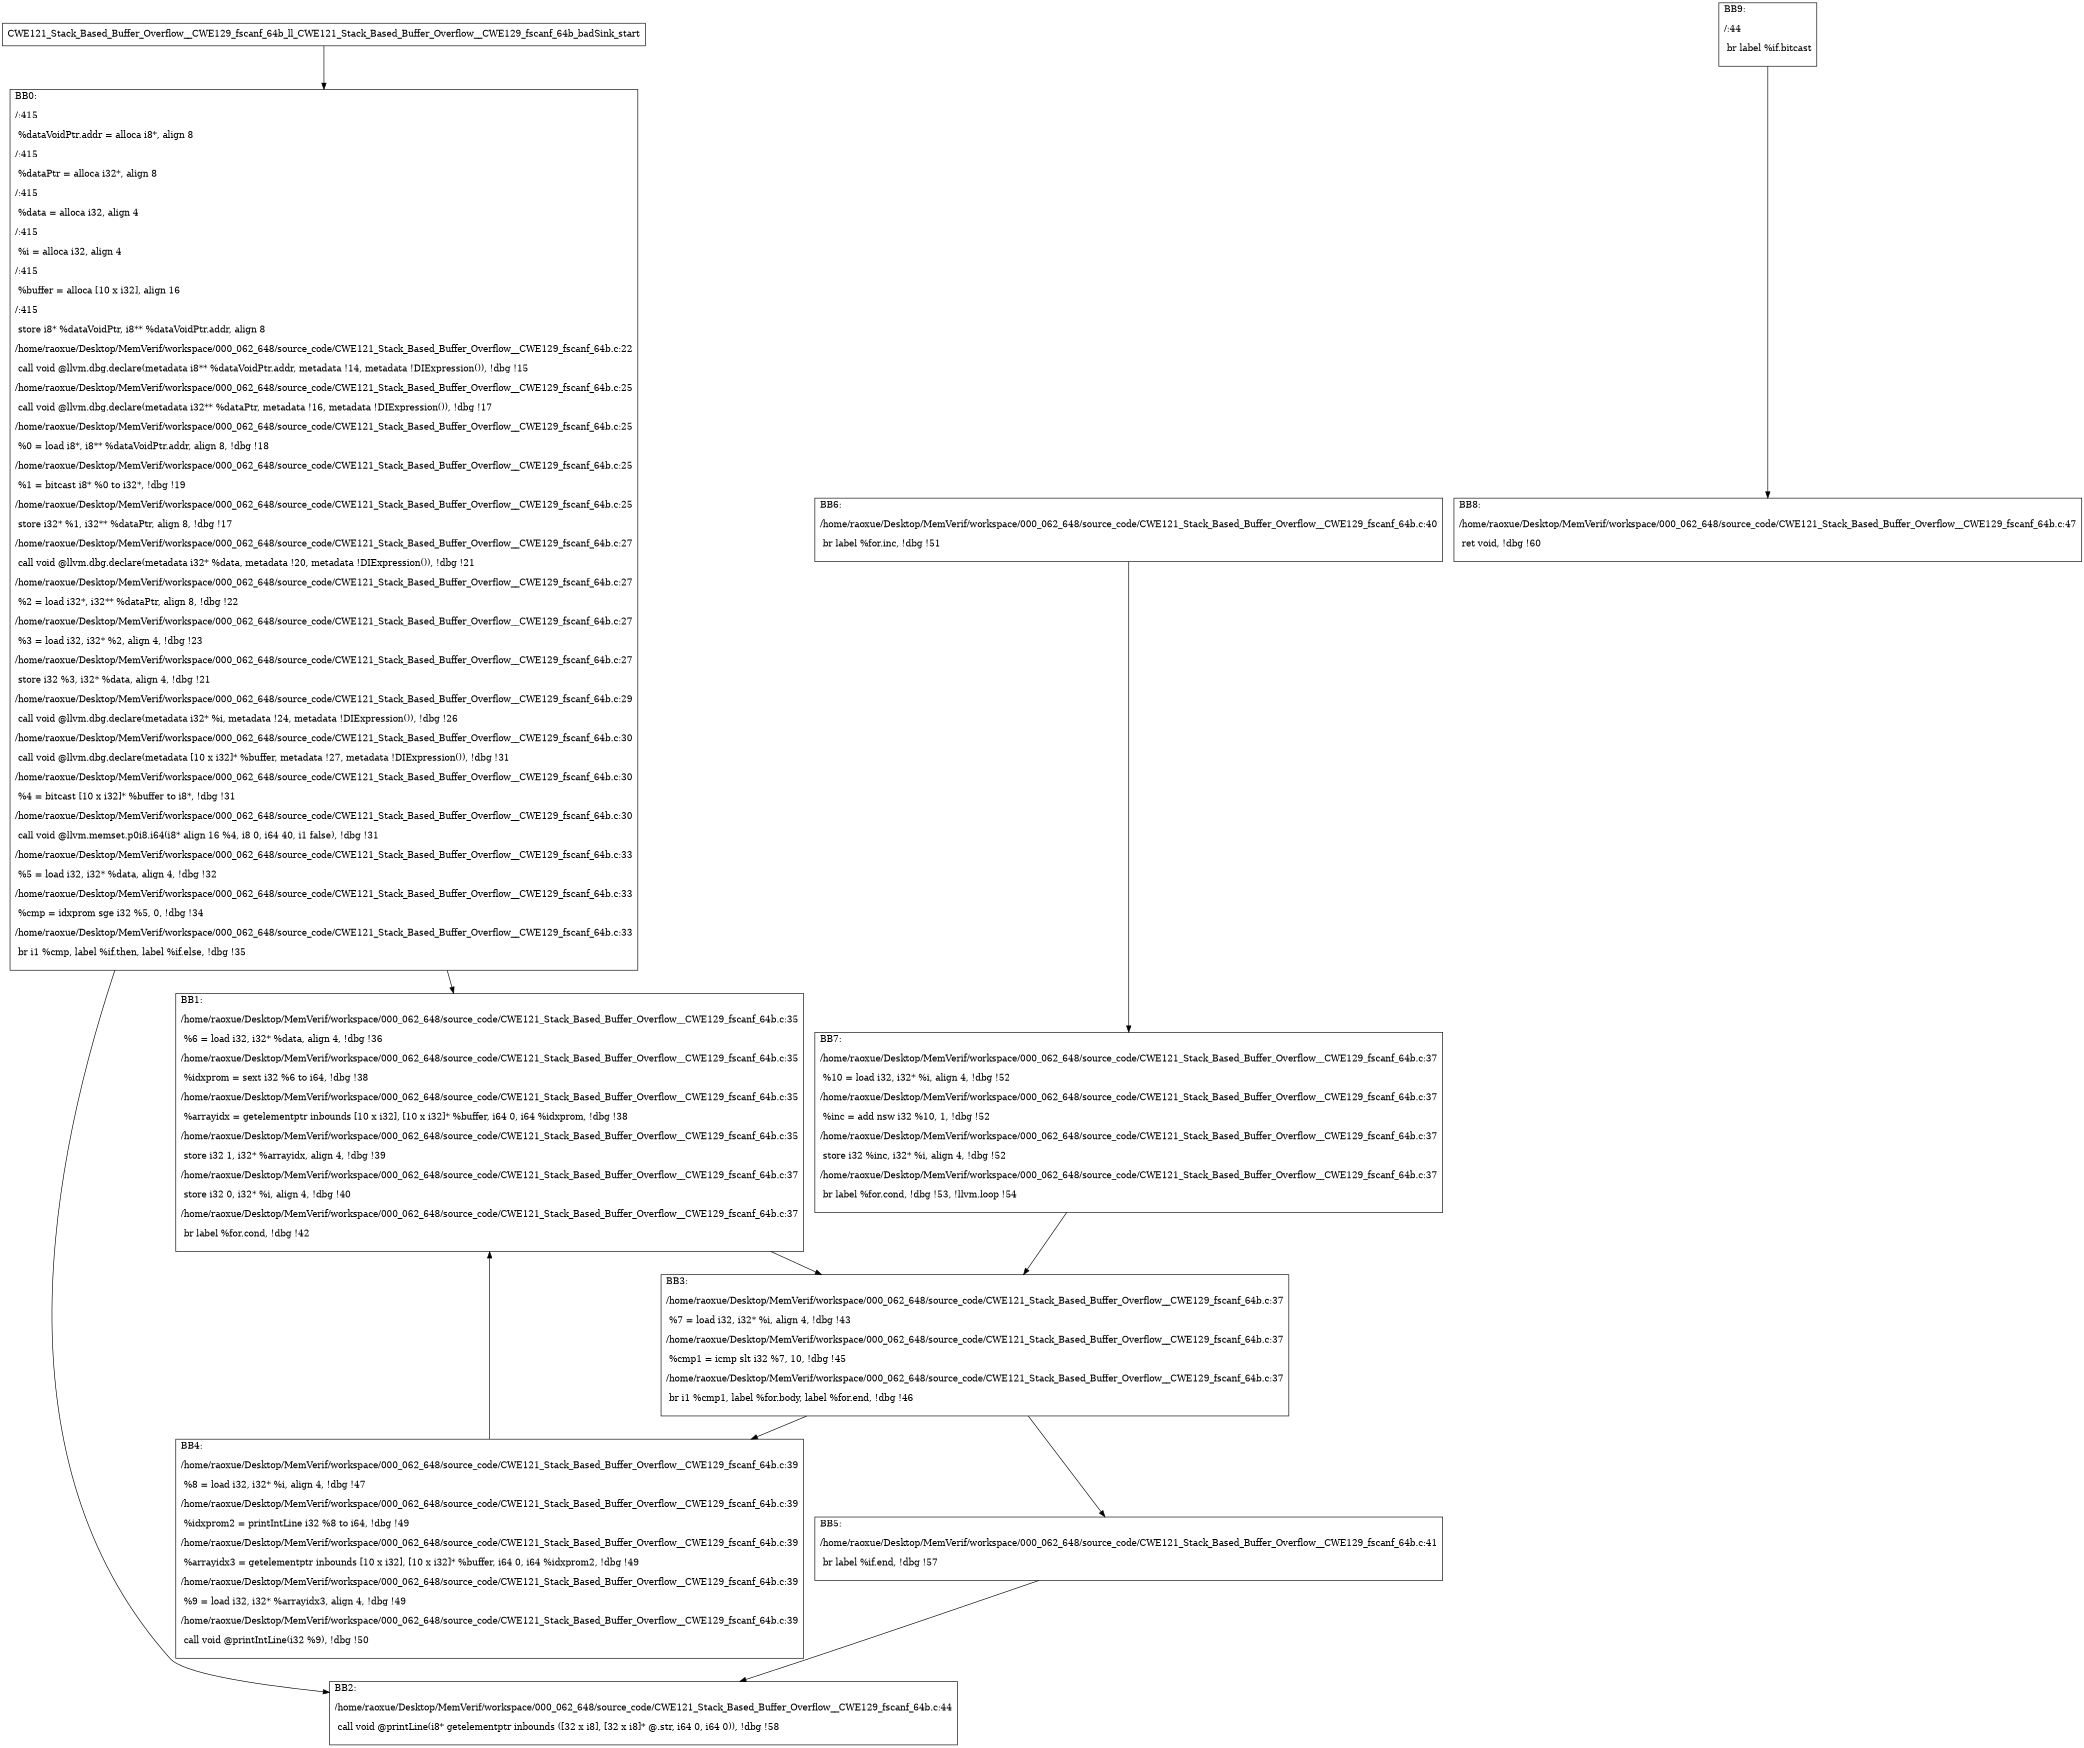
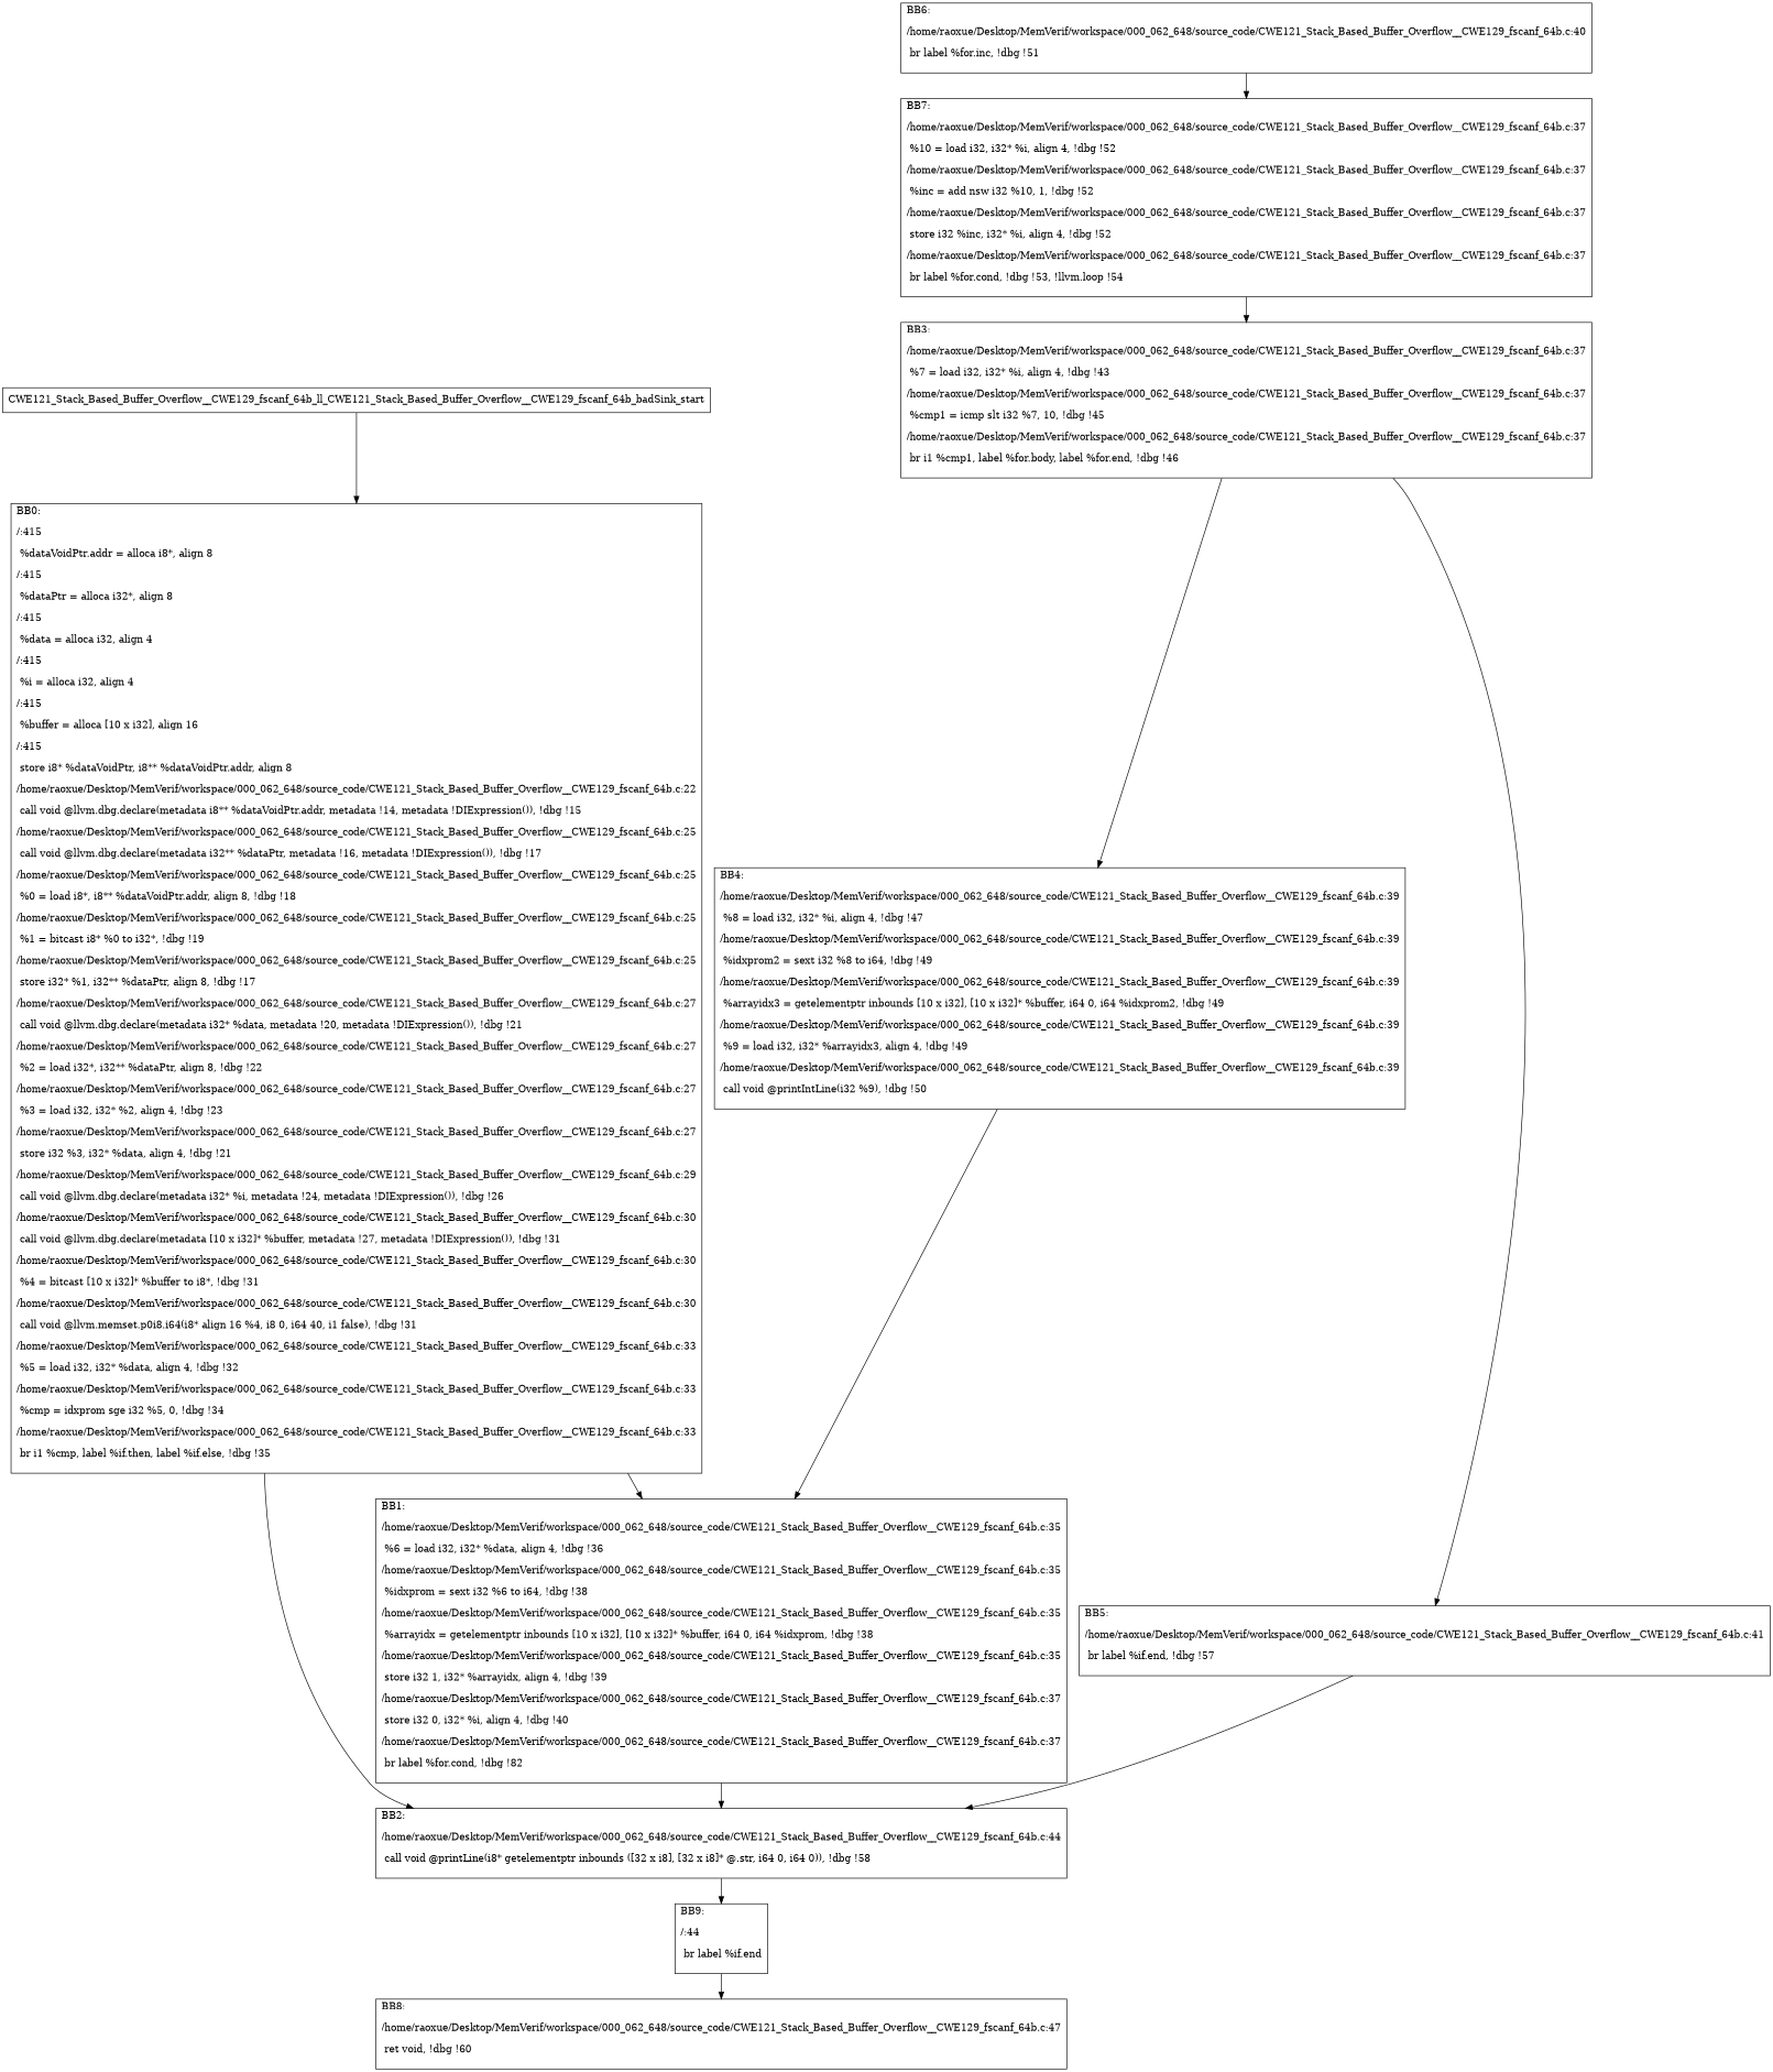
  digraph {
    node [shape=record]
    n1 [label="{CWE121_Stack_Based_Buffer_Overflow__CWE129_fscanf_64b_ll_CWE121_Stack_Based_Buffer_Overflow__CWE129_fscanf_64b_badSink_start}"]
    n2 [label="{BB0:\l\l/:415\l\n  %dataVoidPtr.addr = alloca i8*, align 8\l\n/:415\l\n  %dataPtr = alloca i32*, align 8\l\n/:415\l\n  %data = alloca i32, align 4\l\n/:415\l\n  %i = alloca i32, align 4\l\n/:415\l\n  %buffer = alloca [10 x i32], align 16\l\n/:415\l\n  store i8* %dataVoidPtr, i8** %dataVoidPtr.addr, align 8\l\n/home/raoxue/Desktop/MemVerif/workspace/000_062_648/source_code/CWE121_Stack_Based_Buffer_Overflow__CWE129_fscanf_64b.c:22\l\n  call void @llvm.dbg.declare(metadata i8** %dataVoidPtr.addr, metadata !14, metadata !DIExpression()), !dbg !15\l\n/home/raoxue/Desktop/MemVerif/workspace/000_062_648/source_code/CWE121_Stack_Based_Buffer_Overflow__CWE129_fscanf_64b.c:25\l\n  call void @llvm.dbg.declare(metadata i32** %dataPtr, metadata !16, metadata !DIExpression()), !dbg !17\l\n/home/raoxue/Desktop/MemVerif/workspace/000_062_648/source_code/CWE121_Stack_Based_Buffer_Overflow__CWE129_fscanf_64b.c:25\l\n  %0 = load i8*, i8** %dataVoidPtr.addr, align 8, !dbg !18\l\n/home/raoxue/Desktop/MemVerif/workspace/000_062_648/source_code/CWE121_Stack_Based_Buffer_Overflow__CWE129_fscanf_64b.c:25\l\n  %1 = bitcast i8* %0 to i32*, !dbg !19\l\n/home/raoxue/Desktop/MemVerif/workspace/000_062_648/source_code/CWE121_Stack_Based_Buffer_Overflow__CWE129_fscanf_64b.c:25\l\n  store i32* %1, i32** %dataPtr, align 8, !dbg !17\l\n/home/raoxue/Desktop/MemVerif/workspace/000_062_648/source_code/CWE121_Stack_Based_Buffer_Overflow__CWE129_fscanf_64b.c:27\l\n  call void @llvm.dbg.declare(metadata i32* %data, metadata !20, metadata !DIExpression()), !dbg !21\l\n/home/raoxue/Desktop/MemVerif/workspace/000_062_648/source_code/CWE121_Stack_Based_Buffer_Overflow__CWE129_fscanf_64b.c:27\l\n  %2 = load i32*, i32** %dataPtr, align 8, !dbg !22\l\n/home/raoxue/Desktop/MemVerif/workspace/000_062_648/source_code/CWE121_Stack_Based_Buffer_Overflow__CWE129_fscanf_64b.c:27\l\n  %3 = load i32, i32* %2, align 4, !dbg !23\l\n/home/raoxue/Desktop/MemVerif/workspace/000_062_648/source_code/CWE121_Stack_Based_Buffer_Overflow__CWE129_fscanf_64b.c:27\l\n  store i32 %3, i32* %data, align 4, !dbg !21\l\n/home/raoxue/Desktop/MemVerif/workspace/000_062_648/source_code/CWE121_Stack_Based_Buffer_Overflow__CWE129_fscanf_64b.c:29\l\n  call void @llvm.dbg.declare(metadata i32* %i, metadata !24, metadata !DIExpression()), !dbg !26\l\n/home/raoxue/Desktop/MemVerif/workspace/000_062_648/source_code/CWE121_Stack_Based_Buffer_Overflow__CWE129_fscanf_64b.c:30\l\n  call void @llvm.dbg.declare(metadata [10 x i32]* %buffer, metadata !27, metadata !DIExpression()), !dbg !31\l\n/home/raoxue/Desktop/MemVerif/workspace/000_062_648/source_code/CWE121_Stack_Based_Buffer_Overflow__CWE129_fscanf_64b.c:30\l\n  %4 = bitcast [10 x i32]* %buffer to i8*, !dbg !31\l\n/home/raoxue/Desktop/MemVerif/workspace/000_062_648/source_code/CWE121_Stack_Based_Buffer_Overflow__CWE129_fscanf_64b.c:30\l\n  call void @llvm.memset.p0i8.i64(i8* align 16 %4, i8 0, i64 40, i1 false), !dbg !31\l\n/home/raoxue/Desktop/MemVerif/workspace/000_062_648/source_code/CWE121_Stack_Based_Buffer_Overflow__CWE129_fscanf_64b.c:33\l\n  %5 = load i32, i32* %data, align 4, !dbg !32\l\n/home/raoxue/Desktop/MemVerif/workspace/000_062_648/source_code/CWE121_Stack_Based_Buffer_Overflow__CWE129_fscanf_64b.c:33\l\n  %cmp = idxprom sge i32 %5, 0, !dbg !34\l\n/home/raoxue/Desktop/MemVerif/workspace/000_062_648/source_code/CWE121_Stack_Based_Buffer_Overflow__CWE129_fscanf_64b.c:33\l\n  br i1 %cmp, label %if.then, label %if.else, !dbg !35\l\n}"]
-   n3 [label="{BB1:\l\l/home/raoxue/Desktop/MemVerif/workspace/000_062_648/source_code/CWE121_Stack_Based_Buffer_Overflow__CWE129_fscanf_64b.c:35\l\n  %6 = load i32, i32* %data, align 4, !dbg !36\l\n/home/raoxue/Desktop/MemVerif/workspace/000_062_648/source_code/CWE121_Stack_Based_Buffer_Overflow__CWE129_fscanf_64b.c:35\l\n  %idxprom = sext i32 %6 to i64, !dbg !38\l\n/home/raoxue/Desktop/MemVerif/workspace/000_062_648/source_code/CWE121_Stack_Based_Buffer_Overflow__CWE129_fscanf_64b.c:35\l\n  %arrayidx = getelementptr inbounds [10 x i32], [10 x i32]* %buffer, i64 0, i64 %idxprom, !dbg !38\l\n/home/raoxue/Desktop/MemVerif/workspace/000_062_648/source_code/CWE121_Stack_Based_Buffer_Overflow__CWE129_fscanf_64b.c:35\l\n  store i32 1, i32* %arrayidx, align 4, !dbg !39\l\n/home/raoxue/Desktop/MemVerif/workspace/000_062_648/source_code/CWE121_Stack_Based_Buffer_Overflow__CWE129_fscanf_64b.c:37\l\n  store i32 0, i32* %i, align 4, !dbg !40\l\n/home/raoxue/Desktop/MemVerif/workspace/000_062_648/source_code/CWE121_Stack_Based_Buffer_Overflow__CWE129_fscanf_64b.c:37\l\n  br label %for.cond, !dbg !42\l\n}"]
+   n3 [label="{BB1:\l\l/home/raoxue/Desktop/MemVerif/workspace/000_062_648/source_code/CWE121_Stack_Based_Buffer_Overflow__CWE129_fscanf_64b.c:35\l\n  %6 = load i32, i32* %data, align 4, !dbg !36\l\n/home/raoxue/Desktop/MemVerif/workspace/000_062_648/source_code/CWE121_Stack_Based_Buffer_Overflow__CWE129_fscanf_64b.c:35\l\n  %idxprom = sext i32 %6 to i64, !dbg !38\l\n/home/raoxue/Desktop/MemVerif/workspace/000_062_648/source_code/CWE121_Stack_Based_Buffer_Overflow__CWE129_fscanf_64b.c:35\l\n  %arrayidx = getelementptr inbounds [10 x i32], [10 x i32]* %buffer, i64 0, i64 %idxprom, !dbg !38\l\n/home/raoxue/Desktop/MemVerif/workspace/000_062_648/source_code/CWE121_Stack_Based_Buffer_Overflow__CWE129_fscanf_64b.c:35\l\n  store i32 1, i32* %arrayidx, align 4, !dbg !39\l\n/home/raoxue/Desktop/MemVerif/workspace/000_062_648/source_code/CWE121_Stack_Based_Buffer_Overflow__CWE129_fscanf_64b.c:37\l\n  store i32 0, i32* %i, align 4, !dbg !40\l\n/home/raoxue/Desktop/MemVerif/workspace/000_062_648/source_code/CWE121_Stack_Based_Buffer_Overflow__CWE129_fscanf_64b.c:37\l\n  br label %for.cond, !dbg !82\l\n}"]
    n4 [label="{BB2:\l\l/home/raoxue/Desktop/MemVerif/workspace/000_062_648/source_code/CWE121_Stack_Based_Buffer_Overflow__CWE129_fscanf_64b.c:44\l\n  call void @printLine(i8* getelementptr inbounds ([32 x i8], [32 x i8]* @.str, i64 0, i64 0)), !dbg !58\l\n}"]
    n5 [label="{BB3:\l\l/home/raoxue/Desktop/MemVerif/workspace/000_062_648/source_code/CWE121_Stack_Based_Buffer_Overflow__CWE129_fscanf_64b.c:37\l\n  %7 = load i32, i32* %i, align 4, !dbg !43\l\n/home/raoxue/Desktop/MemVerif/workspace/000_062_648/source_code/CWE121_Stack_Based_Buffer_Overflow__CWE129_fscanf_64b.c:37\l\n  %cmp1 = icmp slt i32 %7, 10, !dbg !45\l\n/home/raoxue/Desktop/MemVerif/workspace/000_062_648/source_code/CWE121_Stack_Based_Buffer_Overflow__CWE129_fscanf_64b.c:37\l\n  br i1 %cmp1, label %for.body, label %for.end, !dbg !46\l\n}"]
-   n6 [label="{BB9:\l\l/:44\l\n  br label %if.bitcast\l\n}"]
-   n7 [label="{BB4:\l\l/home/raoxue/Desktop/MemVerif/workspace/000_062_648/source_code/CWE121_Stack_Based_Buffer_Overflow__CWE129_fscanf_64b.c:39\l\n  %8 = load i32, i32* %i, align 4, !dbg !47\l\n/home/raoxue/Desktop/MemVerif/workspace/000_062_648/source_code/CWE121_Stack_Based_Buffer_Overflow__CWE129_fscanf_64b.c:39\l\n  %idxprom2 = printIntLine i32 %8 to i64, !dbg !49\l\n/home/raoxue/Desktop/MemVerif/workspace/000_062_648/source_code/CWE121_Stack_Based_Buffer_Overflow__CWE129_fscanf_64b.c:39\l\n  %arrayidx3 = getelementptr inbounds [10 x i32], [10 x i32]* %buffer, i64 0, i64 %idxprom2, !dbg !49\l\n/home/raoxue/Desktop/MemVerif/workspace/000_062_648/source_code/CWE121_Stack_Based_Buffer_Overflow__CWE129_fscanf_64b.c:39\l\n  %9 = load i32, i32* %arrayidx3, align 4, !dbg !49\l\n/home/raoxue/Desktop/MemVerif/workspace/000_062_648/source_code/CWE121_Stack_Based_Buffer_Overflow__CWE129_fscanf_64b.c:39\l\n  call void @printIntLine(i32 %9), !dbg !50\l\n}"]
+   n6 [label="{BB9:\l\l/:44\l\n  br label %if.end\l\n}"]
+   n7 [label="{BB4:\l\l/home/raoxue/Desktop/MemVerif/workspace/000_062_648/source_code/CWE121_Stack_Based_Buffer_Overflow__CWE129_fscanf_64b.c:39\l\n  %8 = load i32, i32* %i, align 4, !dbg !47\l\n/home/raoxue/Desktop/MemVerif/workspace/000_062_648/source_code/CWE121_Stack_Based_Buffer_Overflow__CWE129_fscanf_64b.c:39\l\n  %idxprom2 = sext i32 %8 to i64, !dbg !49\l\n/home/raoxue/Desktop/MemVerif/workspace/000_062_648/source_code/CWE121_Stack_Based_Buffer_Overflow__CWE129_fscanf_64b.c:39\l\n  %arrayidx3 = getelementptr inbounds [10 x i32], [10 x i32]* %buffer, i64 0, i64 %idxprom2, !dbg !49\l\n/home/raoxue/Desktop/MemVerif/workspace/000_062_648/source_code/CWE121_Stack_Based_Buffer_Overflow__CWE129_fscanf_64b.c:39\l\n  %9 = load i32, i32* %arrayidx3, align 4, !dbg !49\l\n/home/raoxue/Desktop/MemVerif/workspace/000_062_648/source_code/CWE121_Stack_Based_Buffer_Overflow__CWE129_fscanf_64b.c:39\l\n  call void @printIntLine(i32 %9), !dbg !50\l\n}"]
    n8 [label="{BB5:\l\l/home/raoxue/Desktop/MemVerif/workspace/000_062_648/source_code/CWE121_Stack_Based_Buffer_Overflow__CWE129_fscanf_64b.c:41\l\n  br label %if.end, !dbg !57\l\n}"]
    n9 [label="{BB8:\l\l/home/raoxue/Desktop/MemVerif/workspace/000_062_648/source_code/CWE121_Stack_Based_Buffer_Overflow__CWE129_fscanf_64b.c:47\l\n  ret void, !dbg !60\l\n}"]
    n10 [label="{BB6:\l\l/home/raoxue/Desktop/MemVerif/workspace/000_062_648/source_code/CWE121_Stack_Based_Buffer_Overflow__CWE129_fscanf_64b.c:40\l\n  br label %for.inc, !dbg !51\l\n}"]
    n11 [label="{BB7:\l\l/home/raoxue/Desktop/MemVerif/workspace/000_062_648/source_code/CWE121_Stack_Based_Buffer_Overflow__CWE129_fscanf_64b.c:37\l\n  %10 = load i32, i32* %i, align 4, !dbg !52\l\n/home/raoxue/Desktop/MemVerif/workspace/000_062_648/source_code/CWE121_Stack_Based_Buffer_Overflow__CWE129_fscanf_64b.c:37\l\n  %inc = add nsw i32 %10, 1, !dbg !52\l\n/home/raoxue/Desktop/MemVerif/workspace/000_062_648/source_code/CWE121_Stack_Based_Buffer_Overflow__CWE129_fscanf_64b.c:37\l\n  store i32 %inc, i32* %i, align 4, !dbg !52\l\n/home/raoxue/Desktop/MemVerif/workspace/000_062_648/source_code/CWE121_Stack_Based_Buffer_Overflow__CWE129_fscanf_64b.c:37\l\n  br label %for.cond, !dbg !53, !llvm.loop !54\l\n}"]
    n1 -> n2
    n2 -> n3
    n2 -> n4
-   n3 -> n5
+   n3 -> n4
+   n4 -> n6
    n5 -> n7
    n5 -> n8
    n6 -> n9
    n7 -> n3
    n8 -> n4
    n10 -> n11
    n11 -> n5
  }
